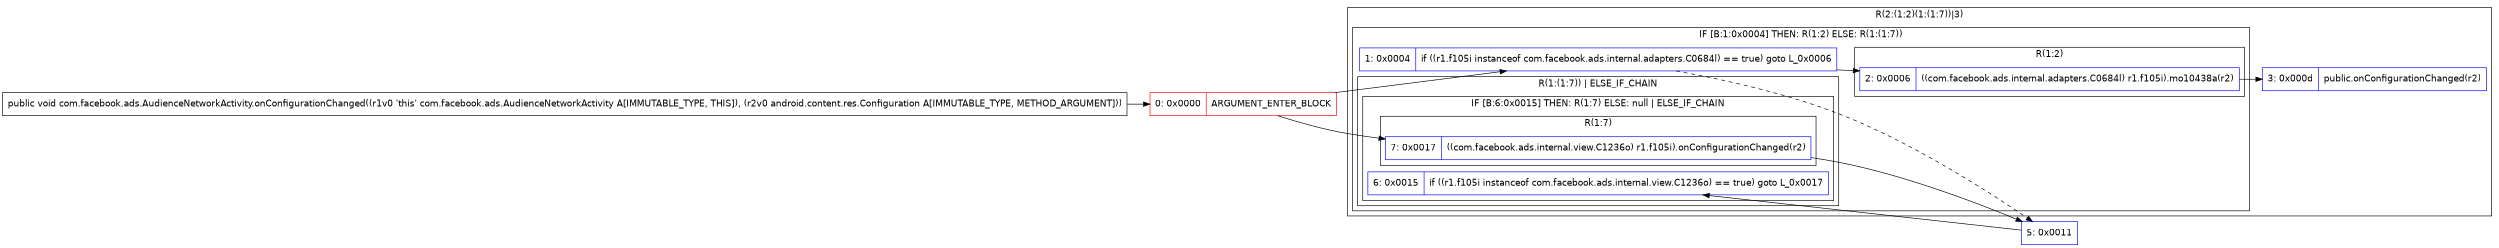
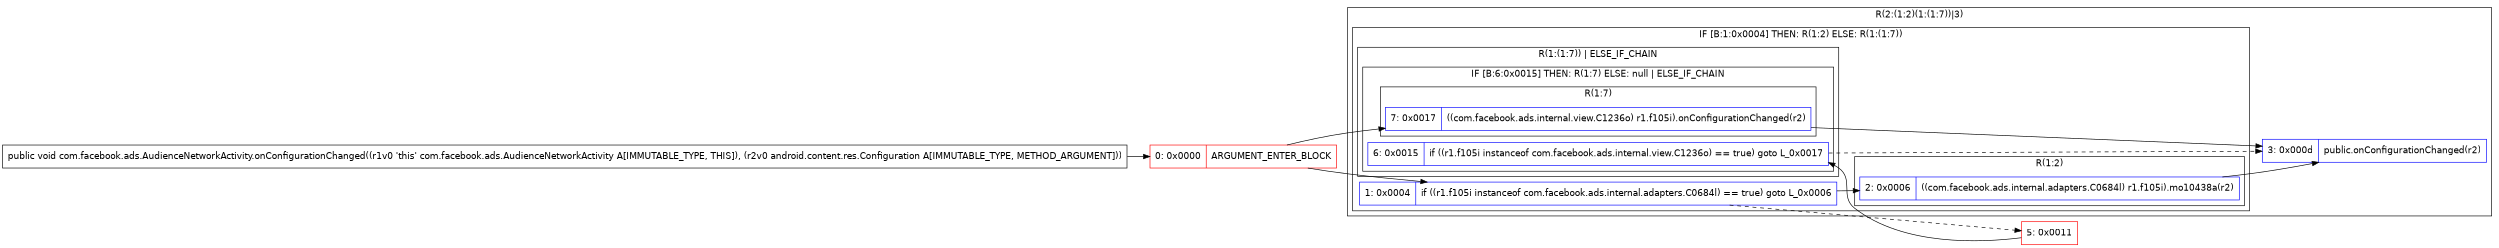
  digraph {
    fontname="DejaVu Sans"
    rankdir=LR
    node [color=blue fontname="DejaVu Sans" shape=record]
    edge [fontname="DejaVu Sans"]
    n1 [label="{2\:\ 0x0006|((com.facebook.ads.internal.adapters.C0684l) r1.f105i).mo10438a(r2)\l}"]
    n2 [label="{7\:\ 0x0017|((com.facebook.ads.internal.view.C1236o) r1.f105i).onConfigurationChanged(r2)\l}"]
    n3 [label="{6\:\ 0x0015|if ((r1.f105i instanceof com.facebook.ads.internal.view.C1236o) == true) goto L_0x0017\l}"]
    n4 [label="{1\:\ 0x0004|if ((r1.f105i instanceof com.facebook.ads.internal.adapters.C0684l) == true) goto L_0x0006\l}"]
    n5 [label="{3\:\ 0x000d|public.onConfigurationChanged(r2)\l}"]
-   n6 [label="{5\:\ 0x0011}"]
+   n6 [color=red label="{5\:\ 0x0011}"]
    n7 [color=red label="{0\:\ 0x0000|ARGUMENT_ENTER_BLOCK\l}"]
    n8 [label="{public void com.facebook.ads.AudienceNetworkActivity.onConfigurationChanged((r1v0 'this' com.facebook.ads.AudienceNetworkActivity A[IMMUTABLE_TYPE, THIS]), (r2v0 android.content.res.Configuration A[IMMUTABLE_TYPE, METHOD_ARGUMENT])) }" color=""]
    subgraph cluster_1 {
      label="R(2:(1:2)(1:(1:7))|3)"
      n5
      subgraph cluster_2 {
        label="IF [B:1:0x0004] THEN: R(1:2) ELSE: R(1:(1:7))"
        n4
        subgraph cluster_3 {
          label="R(1:2)"
          n1
        }
        subgraph cluster_4 {
          label="R(1:(1:7)) | ELSE_IF_CHAIN\l"
          subgraph cluster_5 {
            label="IF [B:6:0x0015] THEN: R(1:7) ELSE: null | ELSE_IF_CHAIN\l"
            n3
            subgraph cluster_6 {
              label="R(1:7)"
              n2
            }
          }
        }
      }
    }
    n1 -> n5
-   n2 -> n6
+   n2 -> n5
+   n3 -> n5 [style=dashed]
    n4 -> n1
    n4 -> n6 [style=dashed]
    n6 -> n3
    n7 -> n2
    n7 -> n4
    n8 -> n7
  }
